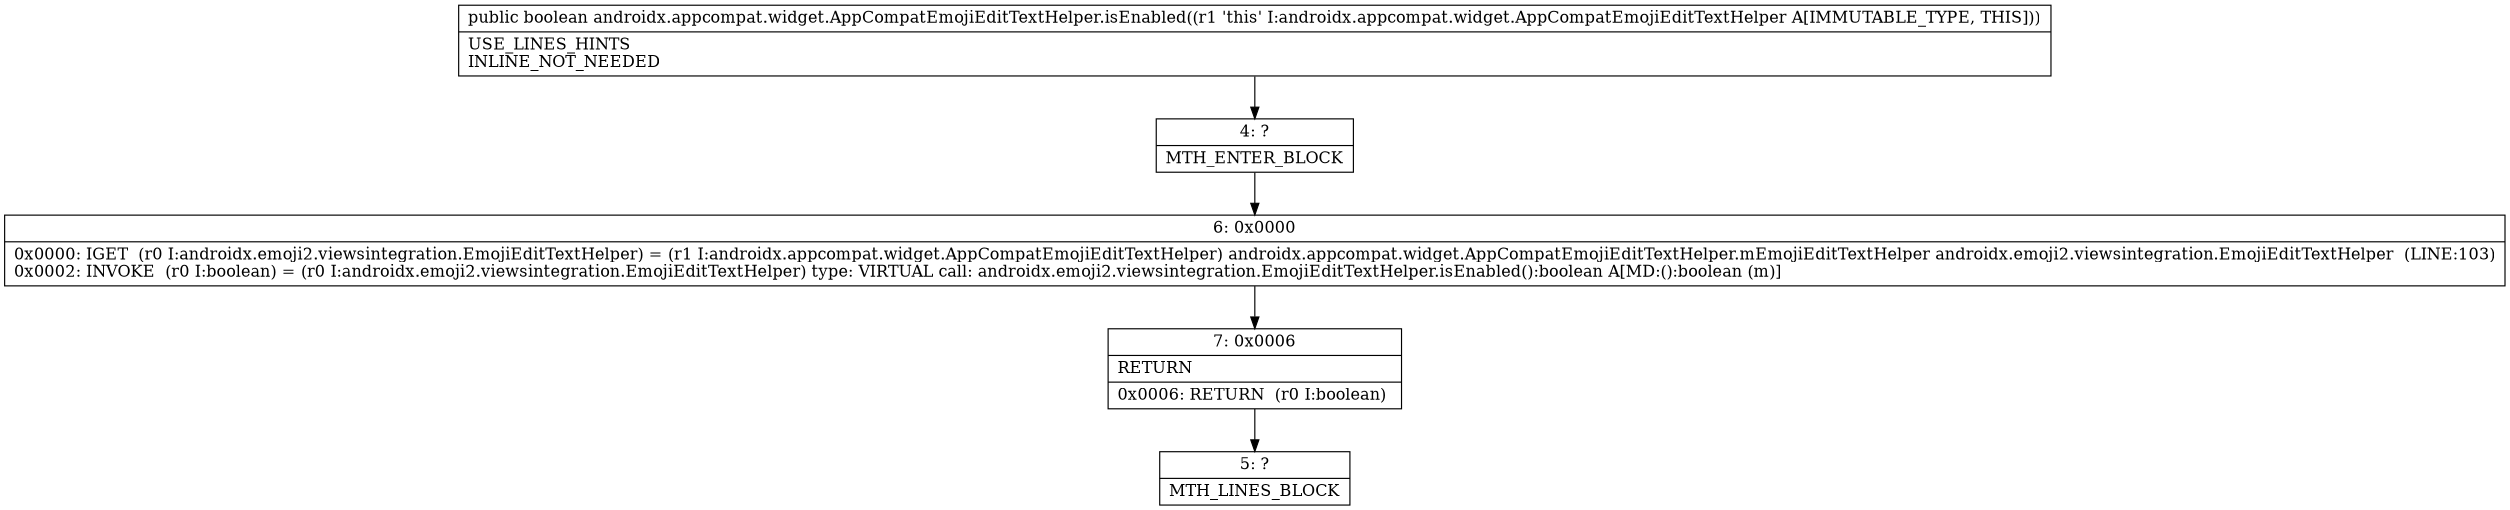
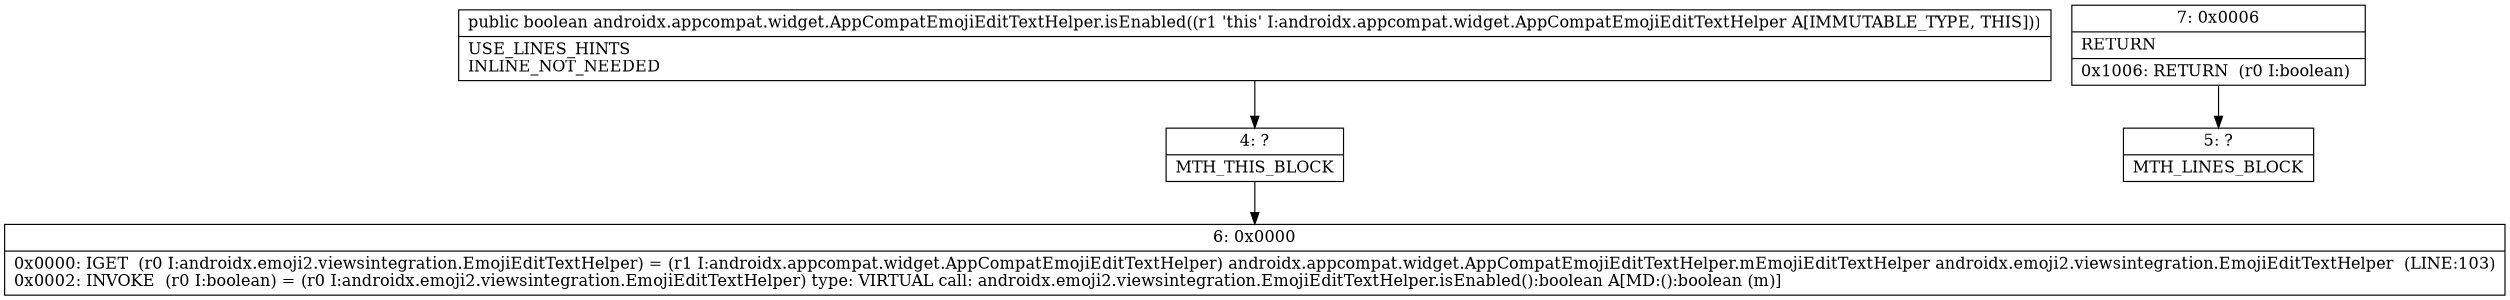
  digraph {
    node [shape=record]
-   n1 [label="{4\:\ ?|MTH_ENTER_BLOCK\l}"]
+   n1 [label="{4\:\ ?|MTH_THIS_BLOCK\l}"]
    n2 [label="{6\:\ 0x0000|0x0000: IGET  (r0 I:androidx.emoji2.viewsintegration.EmojiEditTextHelper) = (r1 I:androidx.appcompat.widget.AppCompatEmojiEditTextHelper) androidx.appcompat.widget.AppCompatEmojiEditTextHelper.mEmojiEditTextHelper androidx.emoji2.viewsintegration.EmojiEditTextHelper  (LINE:103)\l0x0002: INVOKE  (r0 I:boolean) = (r0 I:androidx.emoji2.viewsintegration.EmojiEditTextHelper) type: VIRTUAL call: androidx.emoji2.viewsintegration.EmojiEditTextHelper.isEnabled():boolean A[MD:():boolean (m)]\l}"]
-   n3 [label="{7\:\ 0x0006|RETURN\l|0x0006: RETURN  (r0 I:boolean) \l}"]
+   n3 [label="{7\:\ 0x0006|RETURN\l|0x1006: RETURN  (r0 I:boolean) \l}"]
    n4 [label="{5\:\ ?|MTH_LINES_BLOCK\l}"]
    n5 [label="{public boolean androidx.appcompat.widget.AppCompatEmojiEditTextHelper.isEnabled((r1 'this' I:androidx.appcompat.widget.AppCompatEmojiEditTextHelper A[IMMUTABLE_TYPE, THIS]))  | USE_LINES_HINTS\lINLINE_NOT_NEEDED\l}"]
    n1 -> n2
-   n2 -> n3
    n3 -> n4
    n5 -> n1
  }
